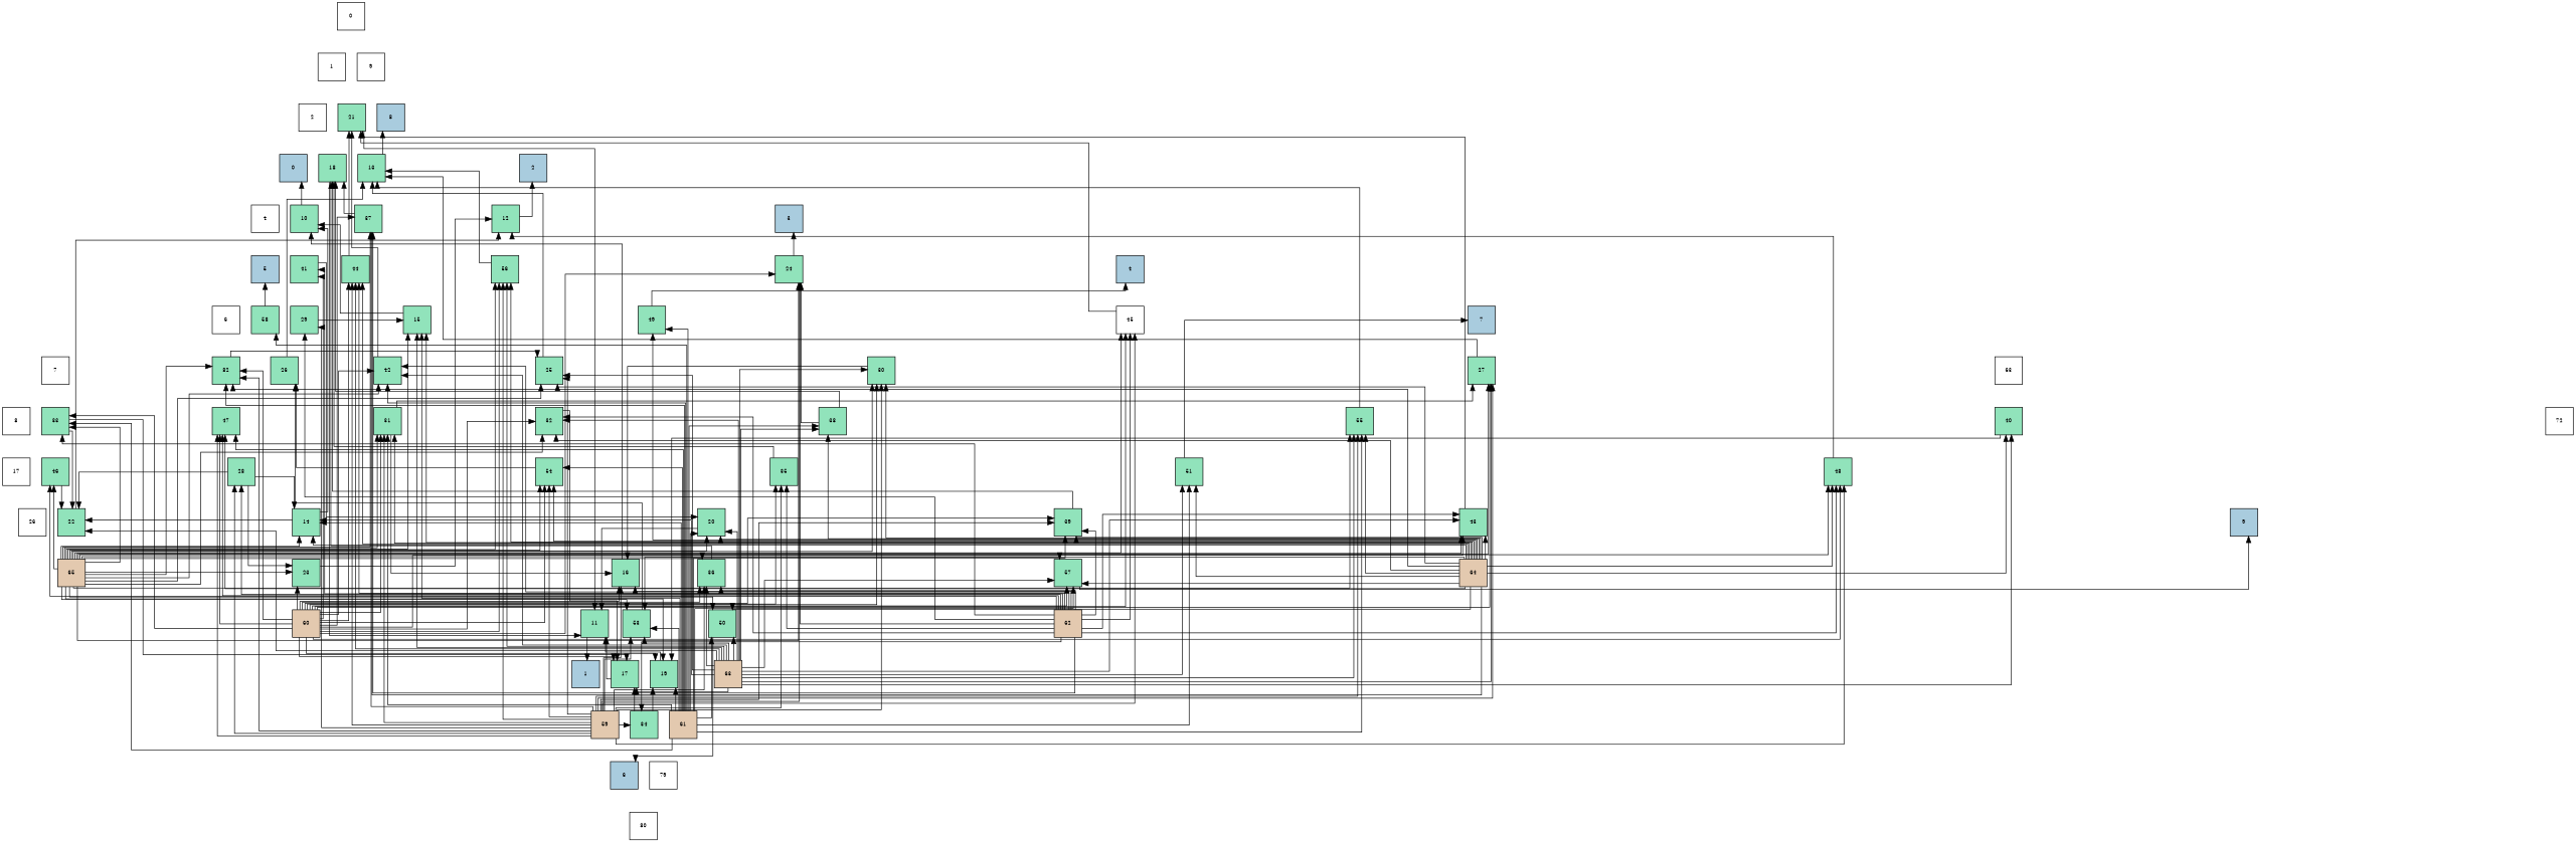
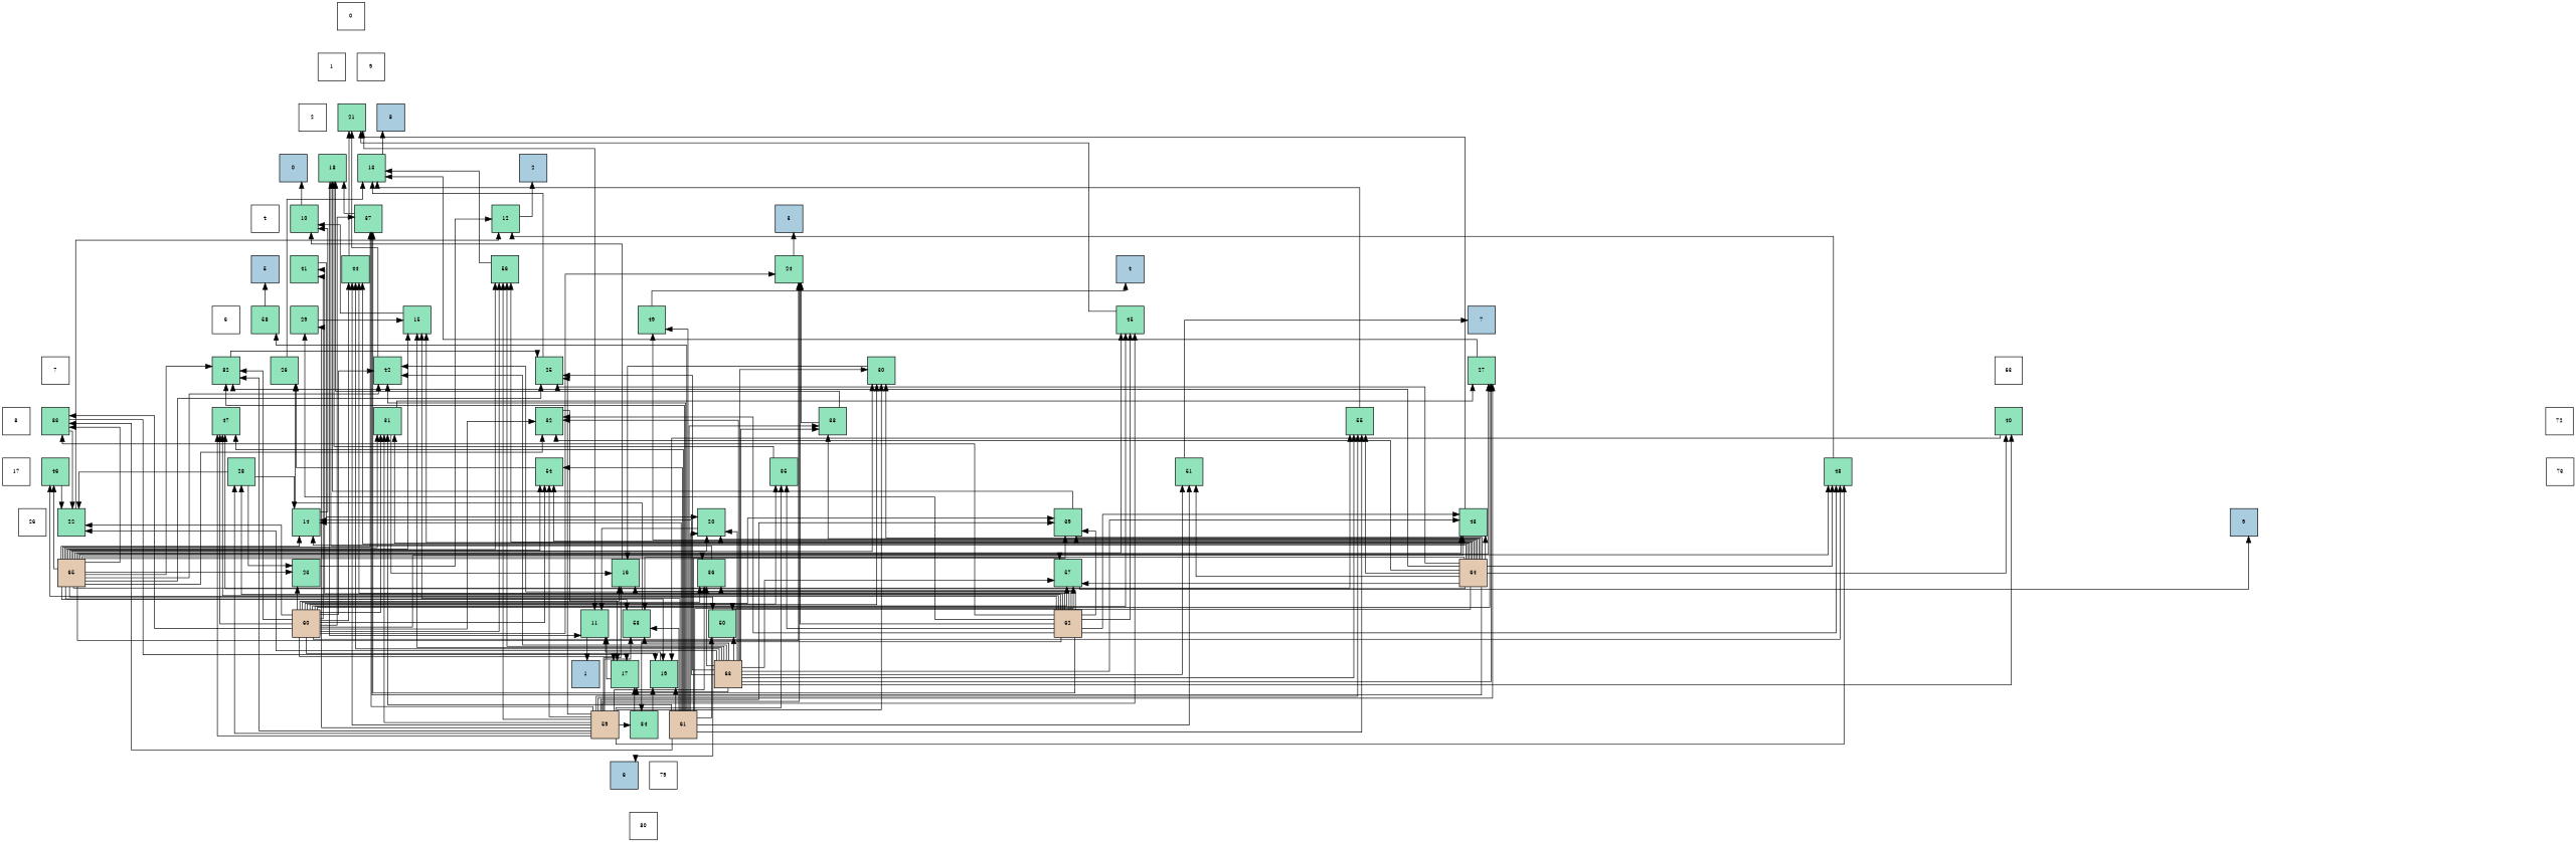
  digraph {
    rank=same
    rankdir=TB
    splines=ortho
    node [fillcolor="#91e3bb" fixedsize=true fontsize=8 shape=square style=filled]
    edge [constraint=false style=vis]
    n1 [fillcolor="#ffffff" label=0 width=0.6]
    n2 [fillcolor="#ffffff" label=1 width=0.6]
    n3 [fillcolor="#ffffff" label=9 width=0.6]
    n4 [fillcolor="#ffffff" label=2 width=0.6]
    n5 [label=21 width=0.6]
    n6 [fillcolor="#a9ccde" label=8 width=0.6]
    n7 [fillcolor="#a9ccde" label=0 width=0.6]
    n8 [label=18 width=0.6]
    n9 [label=13 width=0.6]
    n10 [label=11 width=0.6]
    n11 [fillcolor="#ffffff" label=4 width=0.6]
    n12 [label=10 width=0.6]
    n13 [label=37 width=0.6]
    n14 [fillcolor="#a9ccde" label=5 width=0.6]
    n15 [label=41 width=0.6]
    n16 [label=44 width=0.6]
    n17 [fillcolor="#ffffff" label=6 width=0.6]
    n18 [label=58 width=0.6]
    n19 [label=29 width=0.6]
    n20 [label=20 width=0.6]
    n21 [fillcolor="#ffffff" label=7 width=0.6]
    n22 [label=82 width=0.6]
    n23 [label=26 width=0.6]
    n24 [fillcolor="#ffffff" label=8 width=0.6]
    n25 [label=33 width=0.6]
    n26 [label=47 width=0.6]
    n27 [label=25 width=0.6]
    n28 [fillcolor="#ffffff" label=17 width=0.6]
    n29 [label=46 width=0.6]
    n30 [label=22 width=0.6]
    n31 [label=17 width=0.6]
    n32 [fillcolor="#ffffff" label=26 width=0.6]
    n33 [fillcolor="#a9ccde" label=2 width=0.6]
    n34 [label=12 width=0.6]
    n35 [fillcolor="#a9ccde" label=1 width=0.6]
    n36 [label=56 width=0.6]
    n37 [label=15 width=0.6]
    n38 [label=42 width=0.6]
    n39 [label=16 width=0.6]
    n40 [label=36 width=0.6]
    n41 [label=31 width=0.6]
    n42 [label=28 width=0.6]
    n43 [label=32 width=0.6]
    n44 [label=38 width=0.6]
    n45 [fillcolor="#e3c9af" label=65 width=0.6]
    n46 [label=23 width=0.6]
    n47 [fillcolor="#e3c9af" label=59 width=0.6]
    n48 [label=34 width=0.6]
    n49 [fillcolor="#a9ccde" label=3 width=0.6]
    n50 [label=24 width=0.6]
    n51 [label=49 width=0.6]
    n52 [label=54 width=0.6]
    n53 [label=27 width=0.6]
    n54 [label=14 width=0.6]
    n55 [fillcolor="#e3c9af" label=60 width=0.6]
-   n56 [fillcolor="#ffffff" label=45 width=0.6]
+   n56 [label=45 width=0.6]
    n57 [label=30 width=0.6]
    n58 [label=55 width=0.6]
    n59 [label=53 width=0.6]
    n60 [label=48 width=0.6]
    n61 [label=43 width=0.6]
    n62 [label=57 width=0.6]
    n63 [label=50 width=0.6]
    n64 [label=19 width=0.6]
    n65 [fillcolor="#a9ccde" label=4 width=0.6]
    n66 [label=35 width=0.6]
    n67 [label=40 width=0.6]
    n68 [label=39 width=0.6]
    n69 [label=51 width=0.6]
    n70 [fillcolor="#a9ccde" label=9 width=0.6]
    n71 [fillcolor="#e3c9af" label=64 width=0.6]
    n72 [fillcolor="#e3c9af" label=62 width=0.6]
    n73 [fillcolor="#a9ccde" label=6 width=0.6]
    n74 [fillcolor="#e3c9af" label=63 width=0.6]
    n75 [fillcolor="#e3c9af" label=61 width=0.6]
    n76 [fillcolor="#a9ccde" label=7 width=0.6]
    n77 [fillcolor="#ffffff" label=63 width=0.6]
    n78 [fillcolor="#ffffff" label=72 width=0.6]
+   n79 [fillcolor="#ffffff" label=73 width=0.6]
    n80 [fillcolor="#ffffff" label=79 width=0.6]
    n81 [fillcolor="#ffffff" label=80 width=0.6]
    n1 -> n2 [constraint=true style=invis]
    n1 -> n3 [constraint=true style=invis]
    n2 -> n4 [constraint=true style=invis]
    n2 -> n5 [constraint=true style=invis]
    n3 -> n5 [constraint=true style=invis]
    n3 -> n6 [constraint=true style=invis]
    n4 -> n7 [constraint=true style=invis]
    n4 -> n8 [constraint=true style=invis]
    n5 -> n8 [constraint=true style=invis]
    n5 -> n9 [constraint=true style=invis]
    n5 -> n10
    n6 -> n9 [constraint=true style=invis]
    n6 -> n33 [constraint=true style=invis]
    n7 -> n11 [constraint=true style=invis]
    n7 -> n12 [constraint=true style=invis]
    n8 -> n10
    n8 -> n12 [constraint=true style=invis]
    n8 -> n13 [constraint=true style=invis]
    n9 -> n6
    n9 -> n13 [constraint=true style=invis]
    n9 -> n34 [constraint=true style=invis]
    n10 -> n31 [constraint=true style=invis]
    n10 -> n35
    n10 -> n35 [constraint=true style=invis]
    n11 -> n14 [constraint=true style=invis]
    n11 -> n15 [constraint=true style=invis]
    n12 -> n7
    n12 -> n15 [constraint=true style=invis]
    n12 -> n16 [constraint=true style=invis]
    n13 -> n8
    n13 -> n16 [constraint=true style=invis]
    n13 -> n36 [constraint=true style=invis]
    n14 -> n17 [constraint=true style=invis]
    n14 -> n18 [constraint=true style=invis]
    n15 -> n18 [constraint=true style=invis]
    n15 -> n19 [constraint=true style=invis]
    n15 -> n20
    n16 -> n5
    n16 -> n19 [constraint=true style=invis]
    n16 -> n37 [constraint=true style=invis]
    n17 -> n21 [constraint=true style=invis]
    n17 -> n22 [constraint=true style=invis]
    n18 -> n14
    n18 -> n22 [constraint=true style=invis]
    n18 -> n23 [constraint=true style=invis]
    n19 -> n23 [constraint=true style=invis]
    n19 -> n37
    n19 -> n38 [constraint=true style=invis]
    n20 -> n10
    n20 -> n39 [constraint=true style=invis]
    n20 -> n40 [constraint=true style=invis]
    n21 -> n24 [constraint=true style=invis]
    n21 -> n25 [constraint=true style=invis]
    n22 -> n25 [constraint=true style=invis]
    n22 -> n26 [constraint=true style=invis]
    n22 -> n27
    n23 -> n9
    n23 -> n26 [constraint=true style=invis]
    n23 -> n41 [constraint=true style=invis]
    n24 -> n28 [constraint=true style=invis]
    n25 -> n28 [constraint=true style=invis]
    n25 -> n29 [constraint=true style=invis]
    n25 -> n30
    n25 -> n31
    n26 -> n29 [constraint=true style=invis]
    n26 -> n42 [constraint=true style=invis]
    n27 -> n9
    n27 -> n43 [constraint=true style=invis]
    n27 -> n44 [constraint=true style=invis]
    n28 -> n32 [constraint=true style=invis]
    n29 -> n30
    n29 -> n30 [constraint=true style=invis]
    n29 -> n32 [constraint=true style=invis]
    n30 -> n34
    n30 -> n45 [constraint=true style=invis]
    n30 -> n46 [constraint=true style=invis]
    n31 -> n10
    n31 -> n47 [constraint=true style=invis]
    n31 -> n48 [constraint=true style=invis]
    n32 -> n45 [constraint=true style=invis]
    n33 -> n34 [constraint=true style=invis]
    n33 -> n49 [constraint=true style=invis]
    n34 -> n33
    n34 -> n36 [constraint=true style=invis]
    n34 -> n50 [constraint=true style=invis]
    n35 -> n47 [constraint=true style=invis]
    n36 -> n9
    n36 -> n37 [constraint=true style=invis]
    n36 -> n51 [constraint=true style=invis]
    n37 -> n12
    n37 -> n27 [constraint=true style=invis]
    n37 -> n38 [constraint=true style=invis]
    n38 -> n5
    n38 -> n41 [constraint=true style=invis]
    n38 -> n43 [constraint=true style=invis]
    n39 -> n10 [constraint=true style=invis]
    n39 -> n12
    n39 -> n59 [constraint=true style=invis]
    n40 -> n8
    n40 -> n59 [constraint=true style=invis]
    n40 -> n63 [constraint=true style=invis]
    n41 -> n39
    n41 -> n42 [constraint=true style=invis]
    n41 -> n52 [constraint=true style=invis]
    n41 -> n53
    n42 -> n30
    n42 -> n30 [constraint=true style=invis]
    n42 -> n46
    n42 -> n54
    n42 -> n54 [constraint=true style=invis]
    n43 -> n31
    n43 -> n52 [constraint=true style=invis]
    n43 -> n66 [constraint=true style=invis]
    n44 -> n8
    n44 -> n50
    n44 -> n66 [constraint=true style=invis]
    n44 -> n69 [constraint=true style=invis]
    n45 -> n13
    n45 -> n20
    n45 -> n22
    n45 -> n25
    n45 -> n27
    n45 -> n29
    n45 -> n36
    n45 -> n37
    n45 -> n38
    n45 -> n40
    n45 -> n41
    n45 -> n43
    n45 -> n46
    n45 -> n50
    n45 -> n52
    n45 -> n53
    n45 -> n54
    n45 -> n55 [constraint=true style=invis]
    n45 -> n56
    n45 -> n57
    n45 -> n58
    n45 -> n59
    n45 -> n60
    n45 -> n61
    n45 -> n62
    n45 -> n63
    n45 -> n64
    n46 -> n10 [constraint=true style=invis]
    n46 -> n34
    n46 -> n55 [constraint=true style=invis]
    n47 -> n13
    n47 -> n16
    n47 -> n19
    n47 -> n22
    n47 -> n26
    n47 -> n27
    n47 -> n36
    n47 -> n39
    n47 -> n40
    n47 -> n41
    n47 -> n42
    n47 -> n48
    n47 -> n50
    n47 -> n52
    n47 -> n53
    n47 -> n56
    n47 -> n57
    n47 -> n58
    n47 -> n59
    n47 -> n60
    n47 -> n66
    n47 -> n68
    n47 -> n73 [constraint=true style=invis]
    n48 -> n31
    n48 -> n64
    n48 -> n73 [constraint=true style=invis]
    n48 -> n80 [constraint=true style=invis]
    n49 -> n50 [constraint=true style=invis]
    n49 -> n65 [constraint=true style=invis]
    n50 -> n49
    n50 -> n51 [constraint=true style=invis]
    n50 -> n56 [constraint=true style=invis]
    n51 -> n27 [constraint=true style=invis]
    n51 -> n57 [constraint=true style=invis]
    n51 -> n65
    n52 -> n20 [constraint=true style=invis]
    n52 -> n23
    n52 -> n54 [constraint=true style=invis]
    n53 -> n9
    n53 -> n58 [constraint=true style=invis]
    n53 -> n67 [constraint=true style=invis]
    n54 -> n12
    n54 -> n39 [constraint=true style=invis]
    n54 -> n46 [constraint=true style=invis]
    n55 -> n13
    n55 -> n15
    n55 -> n16
    n55 -> n22
    n55 -> n25
    n55 -> n26
-   n54 -> n30
+   n55 -> n30
    n55 -> n31
    n55 -> n35 [constraint=true style=invis]
    n55 -> n36
    n55 -> n38
    n55 -> n39
    n55 -> n40
    n55 -> n41
    n55 -> n43
    n55 -> n46
    n55 -> n50
    n55 -> n52
    n55 -> n53
    n55 -> n56
    n55 -> n57
    n55 -> n60
    n55 -> n61
    n55 -> n62
    n55 -> n64
    n55 -> n66
    n55 -> n68
    n56 -> n5
    n56 -> n53 [constraint=true style=invis]
    n56 -> n57 [constraint=true style=invis]
    n57 -> n39
    n57 -> n44 [constraint=true style=invis]
    n57 -> n58 [constraint=true style=invis]
    n58 -> n9
    n58 -> n60 [constraint=true style=invis]
    n58 -> n69 [constraint=true style=invis]
    n59 -> n23
    n59 -> n31 [constraint=true style=invis]
    n59 -> n64 [constraint=true style=invis]
    n60 -> n34
    n60 -> n61 [constraint=true style=invis]
    n60 -> n70 [constraint=true style=invis]
    n61 -> n5
    n61 -> n62 [constraint=true style=invis]
    n61 -> n71 [constraint=true style=invis]
    n62 -> n63 [constraint=true style=invis]
    n62 -> n70
    n62 -> n72 [constraint=true style=invis]
    n63 -> n64 [constraint=true style=invis]
    n63 -> n73
    n63 -> n74 [constraint=true style=invis]
    n64 -> n10
    n64 -> n48 [constraint=true style=invis]
    n64 -> n75 [constraint=true style=invis]
    n65 -> n56 [constraint=true style=invis]
    n65 -> n76 [constraint=true style=invis]
    n66 -> n8
    n66 -> n20 [constraint=true style=invis]
    n66 -> n68 [constraint=true style=invis]
    n67 -> n60 [constraint=true style=invis]
    n67 -> n64
+   n67 -> n79 [constraint=true style=invis]
    n68 -> n8
    n68 -> n40 [constraint=true style=invis]
    n68 -> n62 [constraint=true style=invis]
    n69 -> n61 [constraint=true style=invis]
    n69 -> n68 [constraint=true style=invis]
    n69 -> n76
    n70 -> n71 [constraint=true style=invis]
    n71 -> n13
    n71 -> n16
    n71 -> n20
    n71 -> n22
    n71 -> n26
    n71 -> n27
    n71 -> n36
    n71 -> n37
    n71 -> n41
    n71 -> n43
    n71 -> n44
    n71 -> n51
    n71 -> n52
    n71 -> n54
    n71 -> n57
    n71 -> n58
    n71 -> n59
    n71 -> n60
    n71 -> n61
    n71 -> n62
    n71 -> n63
    n71 -> n67
    n71 -> n68
    n71 -> n69
    n71 -> n72 [constraint=true style=invis]
    n72 -> n13
    n72 -> n15
    n72 -> n16
    n72 -> n19
    n72 -> n25
    n72 -> n26
    n72 -> n29
    n72 -> n38
    n72 -> n39
    n72 -> n40
    n72 -> n42
    n72 -> n43
    n72 -> n48
    n72 -> n50
    n72 -> n56
    n72 -> n60
    n72 -> n61
    n72 -> n66
    n72 -> n68
    n72 -> n74 [constraint=true style=invis]
    n73 -> n81 [constraint=true style=invis]
    n74 -> n16
    n74 -> n20
    n74 -> n27
    n74 -> n30
    n74 -> n31
    n74 -> n36
    n74 -> n37
    n74 -> n38
    n74 -> n40
    n74 -> n43
    n74 -> n44
    n74 -> n53
    n74 -> n54
    n74 -> n57
    n74 -> n58
    n74 -> n59
    n74 -> n61
    n74 -> n62
    n74 -> n63
    n74 -> n67
    n74 -> n69
    n74 -> n75 [constraint=true style=invis]
    n75 -> n18
    n75 -> n20
    n75 -> n22
    n75 -> n25
    n75 -> n26
    n75 -> n37
    n75 -> n38
    n75 -> n41
    n75 -> n44
    n75 -> n51
    n75 -> n52
    n75 -> n54
    n75 -> n58
    n75 -> n59
    n75 -> n62
    n75 -> n63
    n75 -> n64
    n75 -> n68
    n75 -> n69
    n75 -> n80 [constraint=true style=invis]
    n76 -> n53 [constraint=true style=invis]
    n76 -> n77 [constraint=true style=invis]
    n77 -> n67 [constraint=true style=invis]
    n77 -> n78 [constraint=true style=invis]
+   n78 -> n79 [constraint=true style=invis]
+   n79 -> n70 [constraint=true style=invis]
    n80 -> n81 [constraint=true style=invis]
  }
